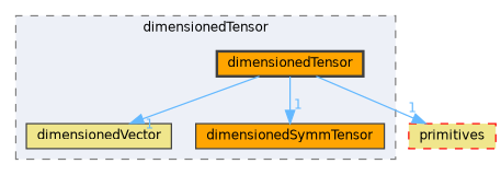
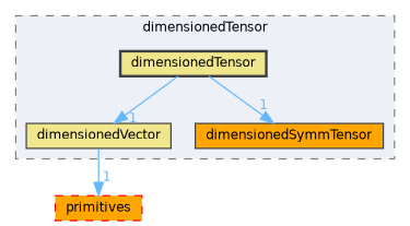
  digraph {
    compound=true
    node [color=grey25 fillcolor=khaki fontname=Helvetica fontsize=10 shape=box style=filled]
    edge [color=steelblue1 fontcolor=steelblue1 fontname=Helvetica fontsize=10 headlabel=1 labeldistance=1.5 labelfontname=Helvetica labelfontsize=10]
    n1 [height=0.2 label=dimensionedVector width=0.4]
    n2 [fillcolor=orange height=0.2 label=dimensionedSymmTensor width=0.4]
-   n3 [fillcolor=orange height=0.2 label=dimensionedTensor style="filled,bold" width=0.4]
-   n4 [color=red height=0.2 label=primitives style="filled,dashed" width=0.4]
+   n3 [height=0.2 label=dimensionedTensor style="filled,bold" width=0.4]
+   n4 [color=red fillcolor=orange height=0.2 label=primitives style="filled,dashed" width=0.4]
    subgraph cluster_1 {
      bgcolor="#edf0f7"
      fontname=Helvetica
      fontsize=10
      label=dimensionedTensor
      pencolor=grey50
      style="filled,dashed"
      n1
      n2
      n3
    }
    n3 -> n1
    n3 -> n2
-   n3 -> n4
+   n1 -> n4
  }
